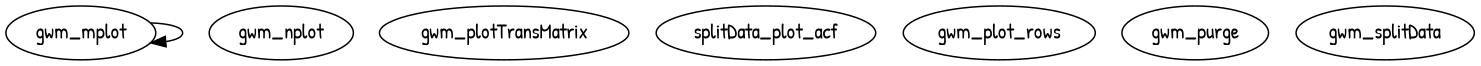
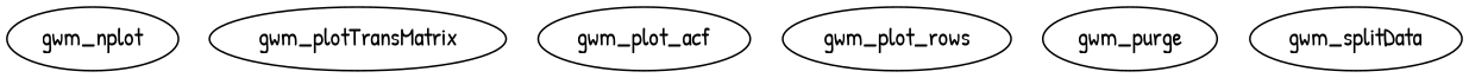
  digraph {
    fontname="Patrick Hand"
    node [fontname="Patrick Hand"]
-   gwm_mplot
    gwm_nplot
    gwm_plotTransMatrix
-   gwm_plot_acf [label=splitData_plot_acf]
+   gwm_plot_acf
    gwm_plot_rows
    gwm_purge
    gwm_splitData
-   gwm_mplot -> gwm_mplot [fontname="Patrick Hand"]
  }
